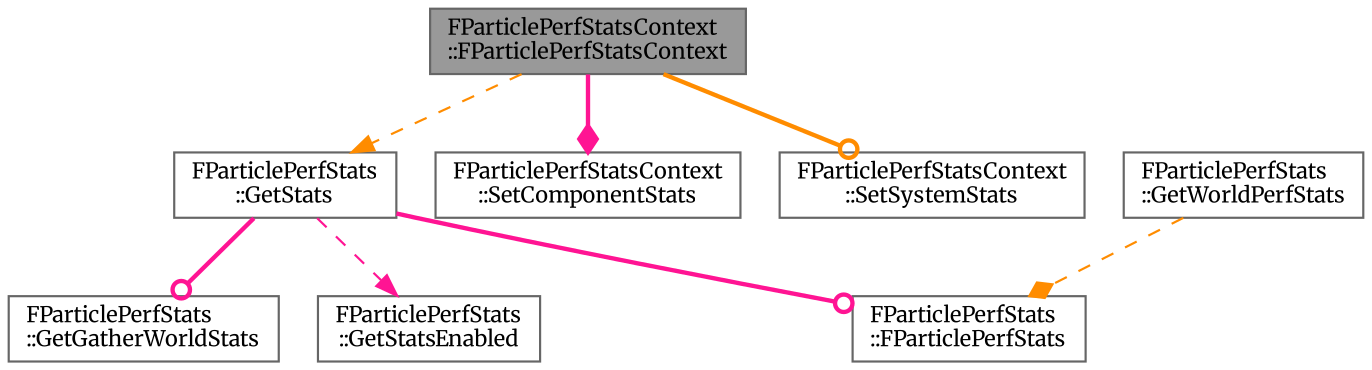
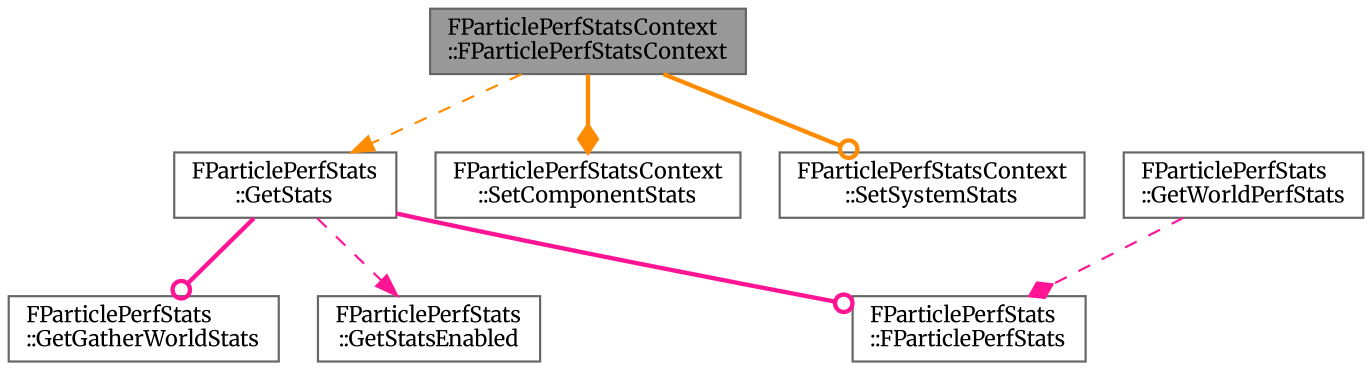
  digraph {
    fontname=Merriweather
    rankdir=TB
    node [color=grey40 fillcolor=white fontname=Merriweather fontsize=10 shape=box style=filled]
    edge [arrowhead=odot color=deeppink fontname=Merriweather fontsize=10 labelfontname=Helvetica labelfontsize=10 style=bold]
    n1 [color=gray40 fillcolor=grey60 fontcolor=black height=0.2 label="FParticlePerfStatsContext\l::FParticlePerfStatsContext" width=0.4]
    n2 [height=0.2 label="FParticlePerfStats\l::GetStats" width=0.4]
    n3 [height=0.2 label="FParticlePerfStatsContext\l::SetComponentStats" width=0.4]
    n4 [height=0.2 label="FParticlePerfStatsContext\l::SetSystemStats" width=0.4]
    n5 [height=0.2 label="FParticlePerfStats\l::FParticlePerfStats" width=0.4]
    n6 [height=0.2 label="FParticlePerfStats\l::GetGatherWorldStats" width=0.4]
    n7 [height=0.2 label="FParticlePerfStats\l::GetStatsEnabled" width=0.4]
    n8 [height=0.2 label="FParticlePerfStats\l::GetWorldPerfStats" width=0.4]
    n1 -> n2 [arrowhead=normal color=darkorange style=dashed]
-   n1 -> n3 [arrowhead=diamond]
+   n1 -> n3 [arrowhead=diamond color=darkorange]
    n1 -> n4 [color=darkorange]
    n2 -> n5
    n2 -> n6
    n2 -> n7 [arrowhead=normal style=dashed]
-   n8 -> n5 [arrowhead=diamond color=darkorange style=dashed]
+   n8 -> n5 [arrowhead=diamond style=dashed]
  }
